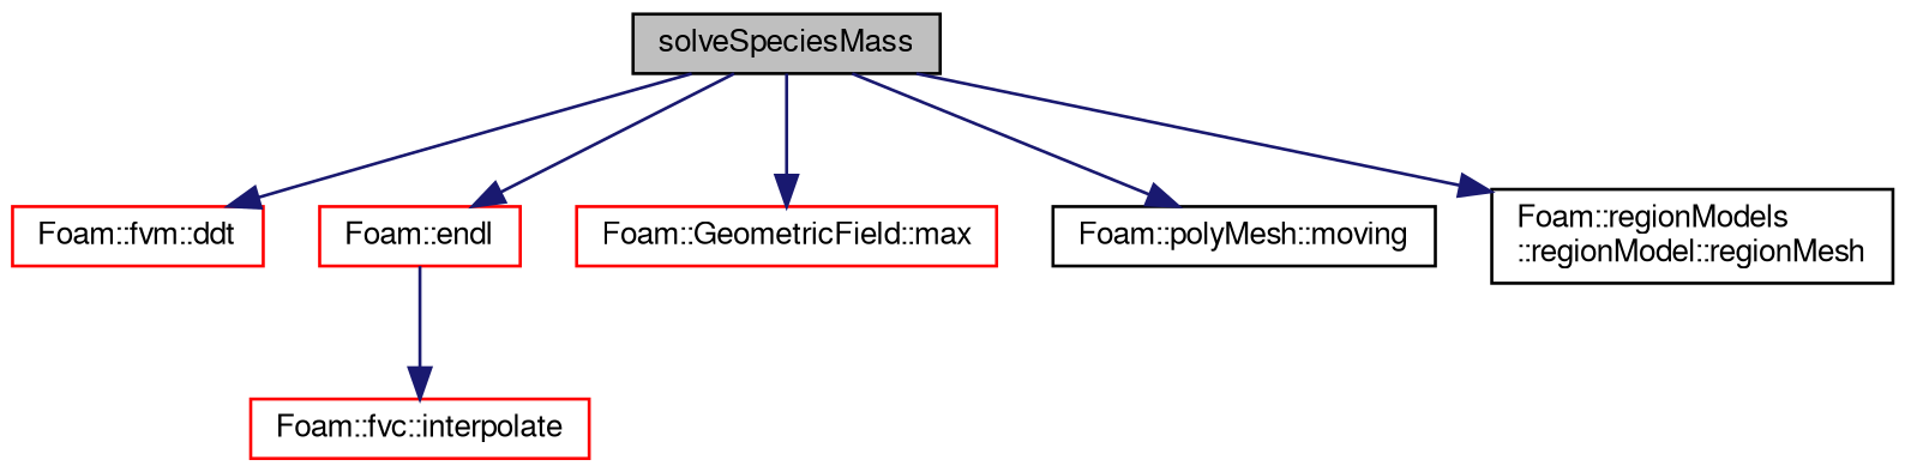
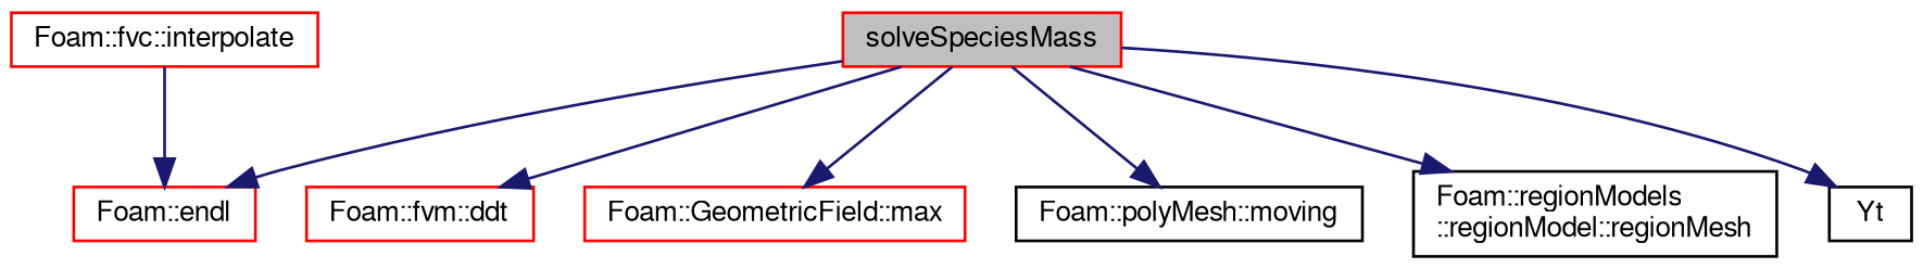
  digraph {
    rankdir=TB
    node [color=black fontname=FreeSans fontsize=10 shape=record]
    edge [color=midnightblue fontname=FreeSans fontsize=10 labelfontname=FreeSans labelfontsize=10 style=solid]
-   n1 [fillcolor=grey75 fontcolor=black height=0.2 label=solveSpeciesMass style=filled width=0.4]
+   n1 [color=red fillcolor=grey75 fontcolor=black height=0.2 label=solveSpeciesMass style=filled width=0.4]
    n2 [color=red height=0.2 label="Foam::fvm::ddt" width=0.4]
    n3 [color=red height=0.2 label="Foam::endl" width=0.4]
    n4 [color=red height=0.2 label="Foam::GeometricField::max" width=0.4]
    n5 [height=0.2 label="Foam::polyMesh::moving" width=0.4]
    n6 [height=0.2 label="Foam::regionModels\l::regionModel::regionMesh" width=0.4]
+   n7 [height=0.2 label=Yt width=0.4]
    n8 [color=red height=0.2 label="Foam::fvc::interpolate" width=0.4]
    n1 -> n2
    n1 -> n3
    n1 -> n4
    n1 -> n5
    n1 -> n6
-   n3 -> n8
+   n1 -> n7
+   n8 -> n3
  }
